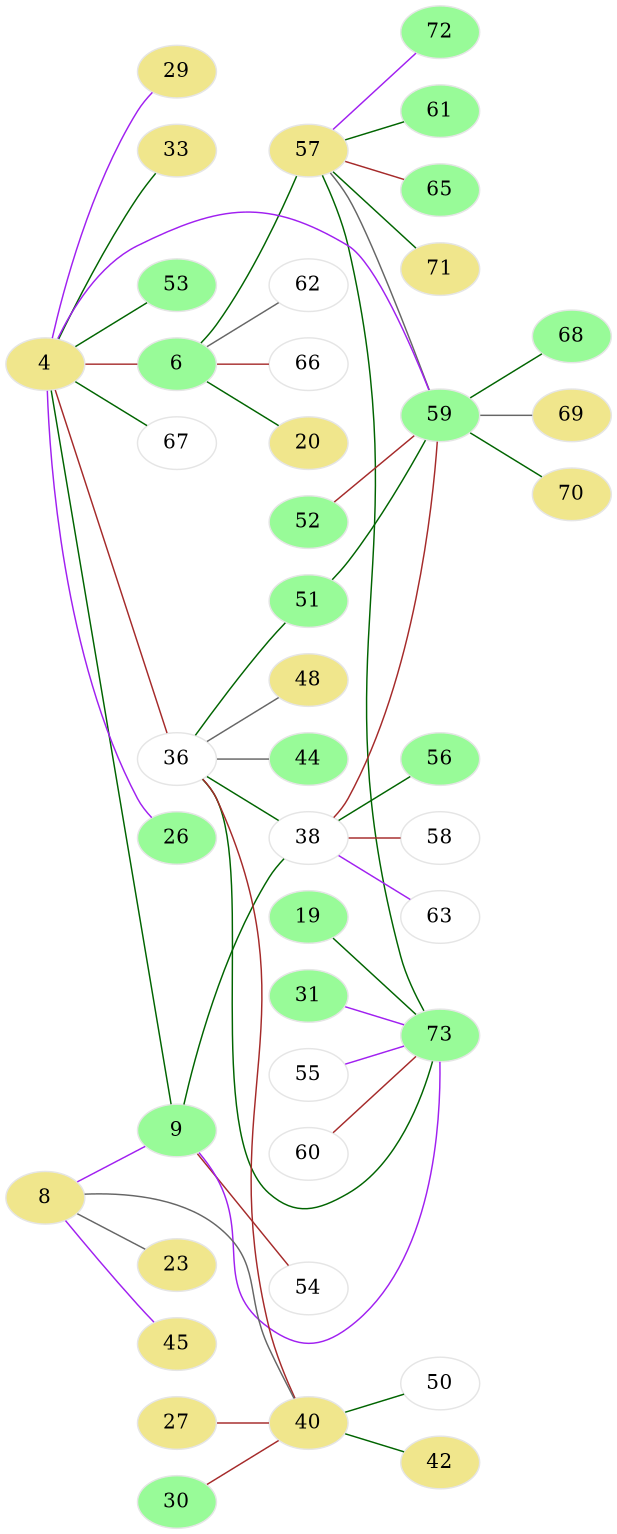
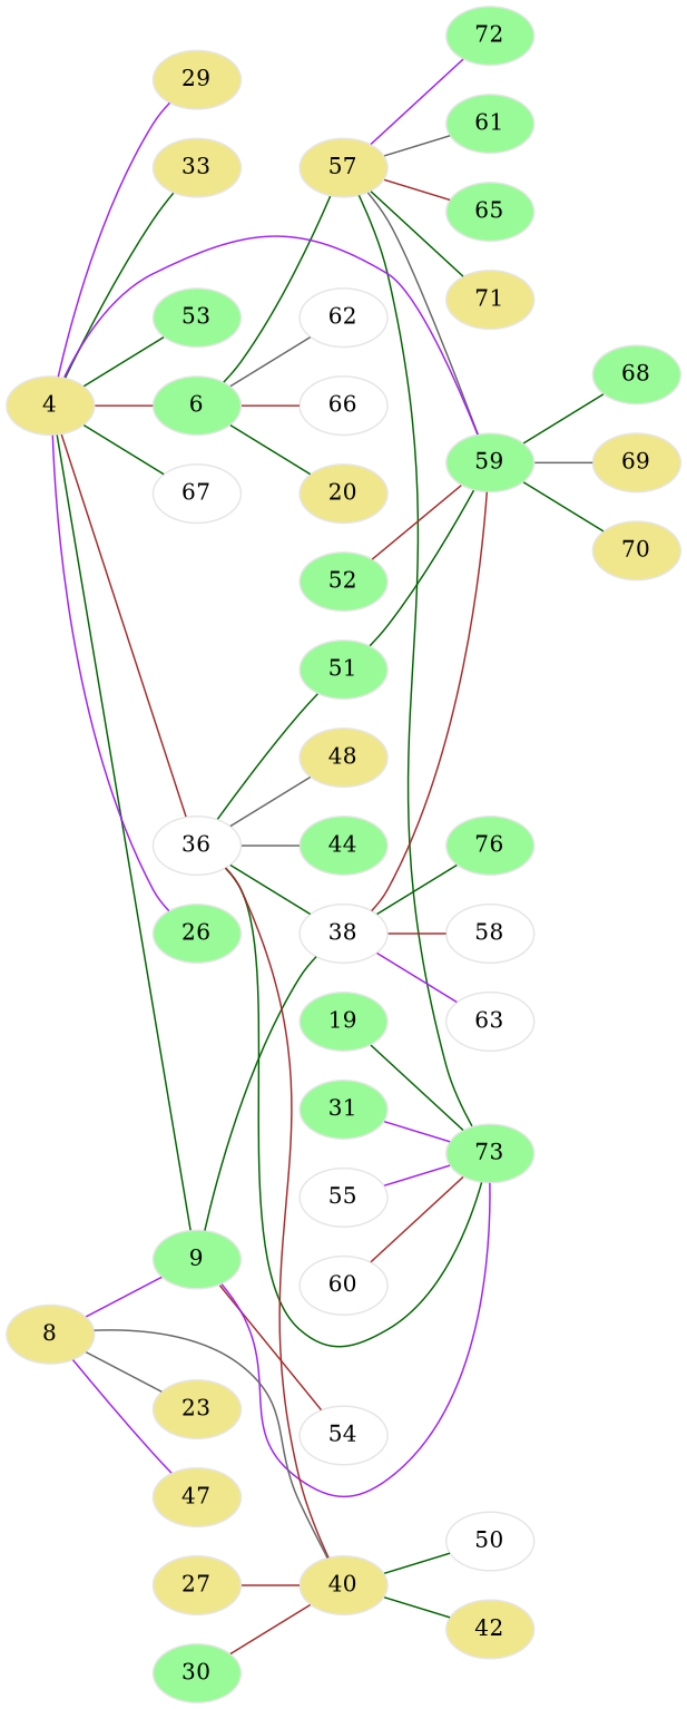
  graph {
    rankdir=LR
    node [color=gray90 fillcolor=palegreen style=filled]
    edge [color=darkgreen]
    6 [super="+5"]
    20 [fillcolor=khaki]
    57 [fillcolor=khaki super="+49+11"]
    62 [fillcolor=white]
    66 [fillcolor=white]
    4 [fillcolor=khaki]
    9 [super="+7"]
    26
    29 [fillcolor=khaki super="+21"]
    33 [fillcolor=khaki]
    36 [fillcolor=white super="+15"]
    53
    59 [super="+1"]
    67 [fillcolor=white]
    38 [fillcolor=white super="+3"]
    54 [fillcolor=white super="+43"]
    73 [super="+25+41+12"]
    40 [fillcolor=khaki super="+34+13+22+24"]
    44
    48 [fillcolor=khaki]
    51
    68
    69 [fillcolor=khaki super="+45"]
    70 [fillcolor=khaki super="+64"]
    61
    65
    71 [fillcolor=khaki]
    72
    8 [fillcolor=khaki]
    n30 [fillcolor=khaki label=23]
-   47 [fillcolor=khaki super="+46" label=45]
+   47 [fillcolor=khaki super="+46"]
    42 [fillcolor=khaki]
    50 [fillcolor=white]
-   56
+   56 [label=76]
    58 [fillcolor=white]
    63 [fillcolor=white super="+37"]
    19
    27 [fillcolor=khaki]
    30
    31
    52
    55 [fillcolor=white]
    60 [fillcolor=white super="+16"]
    6 -- 20
    6 -- 57 [weight=2]
    6 -- 62 [color=gray40]
    6 -- 66 [color=brown]
    57 -- 59 [color=gray40 weight=2]
    57 -- 73 [weight=2]
-   57 -- 61
+   57 -- 61 [color=gray40]
    57 -- 65 [color=brown]
    57 -- 71
    57 -- 72 [color=purple]
    4 -- 6 [color=brown weight=2]
    4 -- 9
    4 -- 26 [color=purple]
    4 -- 29 [color=purple]
    4 -- 33
    4 -- 36 [color=brown]
    4 -- 53
    4 -- 59 [color=purple weight=2]
    4 -- 67
    9 -- 38
    9 -- 54 [color=brown]
    9 -- 73 [color=purple]
    36 -- 38
    36 -- 73
    36 -- 40 [color=brown weight=2]
    36 -- 44 [color=gray40]
    36 -- 48 [color=gray40]
    36 -- 51
    59 -- 68
    59 -- 69 [color=gray40]
    59 -- 70
    38 -- 59 [color=brown weight=2]
    38 -- 56
    38 -- 58 [color=brown]
    38 -- 63 [color=purple]
    40 -- 42
    40 -- 50
    51 -- 59
    8 -- 9 [color=purple weight=2]
    8 -- 40 [color=gray40]
    8 -- n30 [color=gray40]
    8 -- 47 [color=purple]
    19 -- 73
    27 -- 40 [color=brown]
    30 -- 40 [color=brown]
    31 -- 73 [color=purple]
    52 -- 59 [color=brown]
    55 -- 73 [color=purple]
    60 -- 73 [color=brown]
  }
